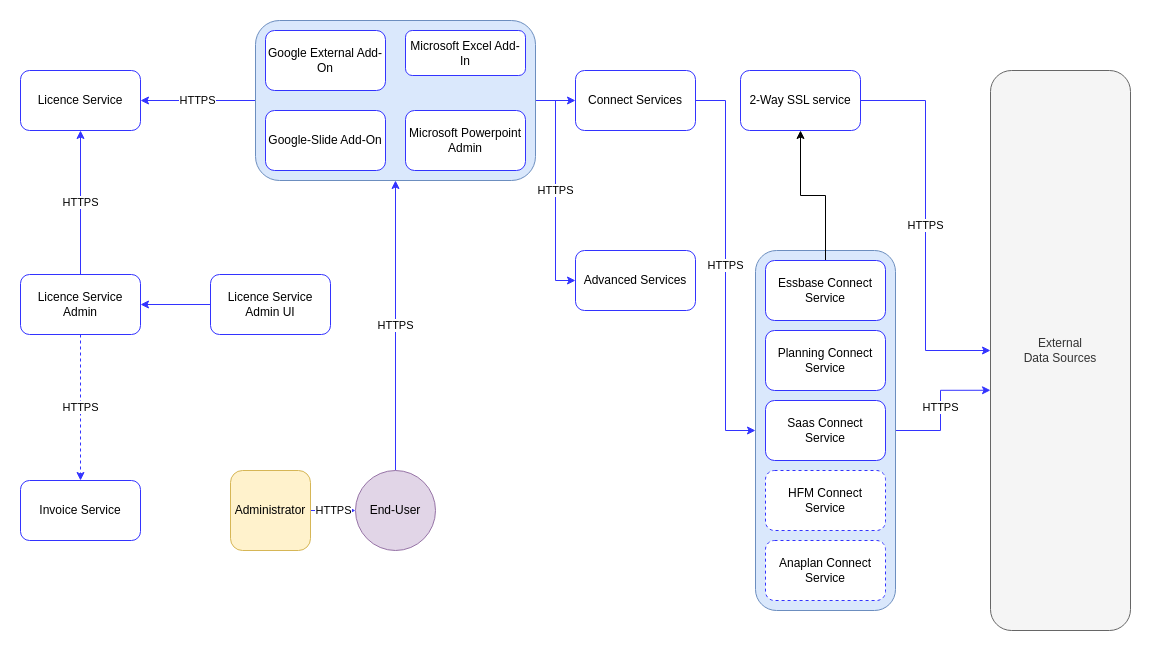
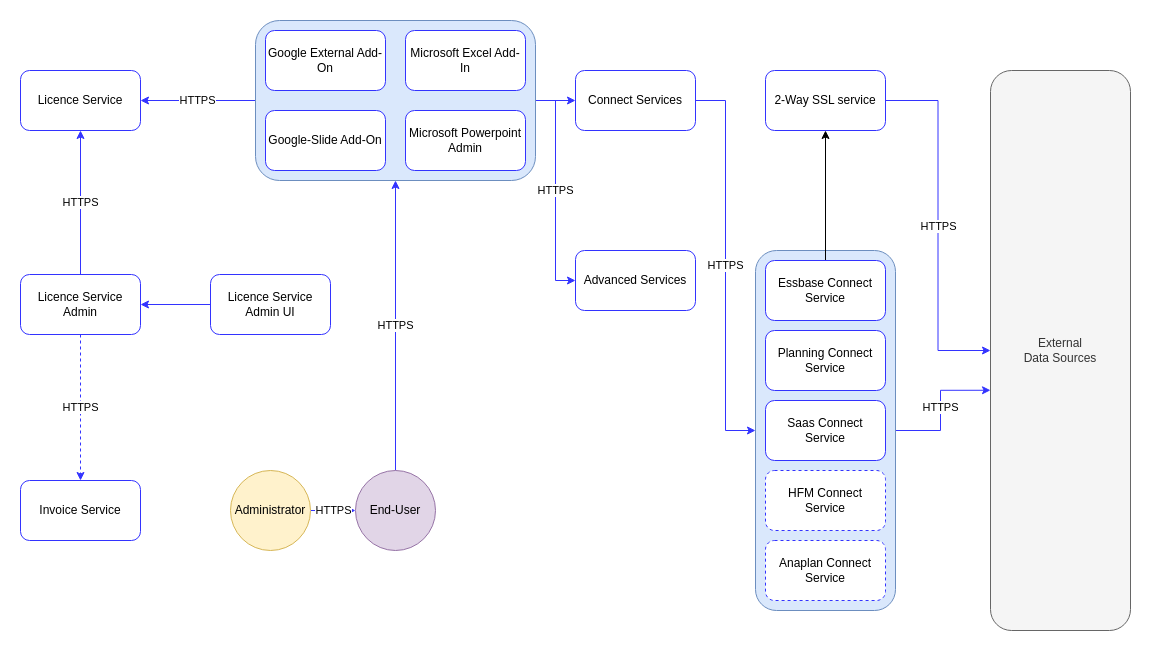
  <mxCell id="0" />
  <mxCell id="1" parent="0" />
  <mxCell id="2" value="&lt;meta charset=&quot;utf-8&quot;&gt;&lt;span style=&quot;color: rgb(0, 0, 0); font-family: Helvetica; font-size: 11px; font-style: normal; font-variant-ligatures: normal; font-variant-caps: normal; font-weight: 400; letter-spacing: normal; orphans: 2; text-align: center; text-indent: 0px; text-transform: none; widows: 2; word-spacing: 0px; -webkit-text-stroke-width: 0px; background-color: rgb(255, 255, 255); text-decoration-thickness: initial; text-decoration-style: initial; text-decoration-color: initial; float: none; display: inline !important;&quot;&gt;HTTPS&lt;/span&gt;" style="edgeStyle=orthogonalEdgeStyle;rounded=0;orthogonalLoop=1;jettySize=auto;html=1;entryX=0;entryY=0.571;entryDx=0;entryDy=0;strokeColor=#3333FF;entryPerimeter=0;" parent="1" source="3" target="35" edge="1"><mxGeometry relative="1" as="geometry"><Array as="points"><mxPoint x="940" y="430" /><mxPoint x="940" y="390" /></Array></mxGeometry></mxCell>
  <mxCell id="3" value="" style="rounded=1;whiteSpace=wrap;html=1;strokeColor=#6c8ebf;fillColor=#dae8fc;" parent="1" vertex="1"><mxGeometry x="755" y="250" width="140" height="360" as="geometry" /></mxCell>
  <mxCell id="4" value="&lt;meta charset=&quot;utf-8&quot;&gt;&lt;span style=&quot;color: rgb(0, 0, 0); font-family: Helvetica; font-size: 11px; font-style: normal; font-variant-ligatures: normal; font-variant-caps: normal; font-weight: 400; letter-spacing: normal; orphans: 2; text-align: center; text-indent: 0px; text-transform: none; widows: 2; word-spacing: 0px; -webkit-text-stroke-width: 0px; background-color: rgb(255, 255, 255); text-decoration-thickness: initial; text-decoration-style: initial; text-decoration-color: initial; float: none; display: inline !important;&quot;&gt;HTTPS&lt;/span&gt;" style="edgeStyle=orthogonalEdgeStyle;rounded=0;orthogonalLoop=1;jettySize=auto;html=1;entryX=1;entryY=0.5;entryDx=0;entryDy=0;strokeColor=#3333FF;" parent="1" source="7" target="8" edge="1"><mxGeometry relative="1" as="geometry" /></mxCell>
  <mxCell id="5" style="edgeStyle=orthogonalEdgeStyle;rounded=0;orthogonalLoop=1;jettySize=auto;html=1;entryX=0;entryY=0.5;entryDx=0;entryDy=0;strokeColor=#3333FF;" parent="1" source="7" target="25" edge="1"><mxGeometry relative="1" as="geometry" /></mxCell>
  <mxCell id="6" value="&lt;meta charset=&quot;utf-8&quot;&gt;&lt;span style=&quot;color: rgb(0, 0, 0); font-family: Helvetica; font-size: 11px; font-style: normal; font-variant-ligatures: normal; font-variant-caps: normal; font-weight: 400; letter-spacing: normal; orphans: 2; text-align: center; text-indent: 0px; text-transform: none; widows: 2; word-spacing: 0px; -webkit-text-stroke-width: 0px; background-color: rgb(255, 255, 255); text-decoration-thickness: initial; text-decoration-style: initial; text-decoration-color: initial; float: none; display: inline !important;&quot;&gt;HTTPS&lt;/span&gt;" style="edgeStyle=orthogonalEdgeStyle;rounded=0;orthogonalLoop=1;jettySize=auto;html=1;entryX=0;entryY=0.5;entryDx=0;entryDy=0;strokeColor=#3333FF;" parent="1" source="7" target="23" edge="1"><mxGeometry relative="1" as="geometry" /></mxCell>
  <mxCell id="7" value="" style="rounded=1;whiteSpace=wrap;html=1;strokeColor=#6c8ebf;fillColor=#dae8fc;" parent="1" vertex="1"><mxGeometry x="255" y="20" width="280" height="160" as="geometry" /></mxCell>
  <mxCell id="8" value="Licence Service" style="rounded=1;whiteSpace=wrap;html=1;strokeColor=#3333FF;" parent="1" vertex="1"><mxGeometry x="20" y="70" width="120" height="60" as="geometry" /></mxCell>
  <mxCell id="9" value="&lt;meta charset=&quot;utf-8&quot;&gt;&lt;span style=&quot;color: rgb(0, 0, 0); font-family: Helvetica; font-size: 11px; font-style: normal; font-variant-ligatures: normal; font-variant-caps: normal; font-weight: 400; letter-spacing: normal; orphans: 2; text-align: center; text-indent: 0px; text-transform: none; widows: 2; word-spacing: 0px; -webkit-text-stroke-width: 0px; background-color: rgb(255, 255, 255); text-decoration-thickness: initial; text-decoration-style: initial; text-decoration-color: initial; float: none; display: inline !important;&quot;&gt;HTTPS&lt;/span&gt;" style="edgeStyle=orthogonalEdgeStyle;rounded=0;orthogonalLoop=1;jettySize=auto;html=1;strokeColor=#3333FF;dashed=1;" parent="1" source="11" target="12" edge="1"><mxGeometry relative="1" as="geometry" /></mxCell>
  <mxCell id="10" value="HTTPS" style="edgeStyle=orthogonalEdgeStyle;rounded=0;orthogonalLoop=1;jettySize=auto;html=1;entryX=0.5;entryY=1;entryDx=0;entryDy=0;strokeColor=#3333FF;" parent="1" source="11" target="8" edge="1"><mxGeometry relative="1" as="geometry" /></mxCell>
  <mxCell id="11" value="Licence Service Admin" style="rounded=1;whiteSpace=wrap;html=1;strokeColor=#3333FF;" parent="1" vertex="1"><mxGeometry x="20" y="274" width="120" height="60" as="geometry" /></mxCell>
  <mxCell id="12" value="Invoice Service" style="rounded=1;whiteSpace=wrap;html=1;strokeColor=#3333FF;" parent="1" vertex="1"><mxGeometry x="20" y="480" width="120" height="60" as="geometry" /></mxCell>
  <mxCell id="13" value="" style="edgeStyle=orthogonalEdgeStyle;rounded=0;orthogonalLoop=1;jettySize=auto;html=1;strokeColor=#3333FF;" parent="1" source="14" target="11" edge="1"><mxGeometry relative="1" as="geometry" /></mxCell>
  <mxCell id="14" value="Licence Service Admin UI" style="rounded=1;whiteSpace=wrap;html=1;strokeColor=#3333FF;" parent="1" vertex="1"><mxGeometry x="210" y="274" width="120" height="60" as="geometry" /></mxCell>
  <mxCell id="15" value="&lt;meta charset=&quot;utf-8&quot;&gt;&lt;span style=&quot;color: rgb(0, 0, 0); font-family: Helvetica; font-size: 11px; font-style: normal; font-variant-ligatures: normal; font-variant-caps: normal; font-weight: 400; letter-spacing: normal; orphans: 2; text-align: center; text-indent: 0px; text-transform: none; widows: 2; word-spacing: 0px; -webkit-text-stroke-width: 0px; background-color: rgb(255, 255, 255); text-decoration-thickness: initial; text-decoration-style: initial; text-decoration-color: initial; float: none; display: inline !important;&quot;&gt;HTTPS&lt;/span&gt;" style="edgeStyle=orthogonalEdgeStyle;rounded=0;orthogonalLoop=1;jettySize=auto;html=1;strokeColor=#3333FF;" parent="1" source="16" target="18" edge="1"><mxGeometry relative="1" as="geometry" /></mxCell>
- <mxCell id="16" value="Administrator" style="whiteSpace=wrap;html=1;aspect=fixed;fillColor=#fff2cc;strokeColor=#d6b656;rounded=1;" parent="1" vertex="1"><mxGeometry x="230" y="470" width="80" height="80" as="geometry" /></mxCell>
+ <mxCell id="16" value="Administrator" style="ellipse;whiteSpace=wrap;html=1;aspect=fixed;fillColor=#fff2cc;strokeColor=#d6b656;" parent="1" vertex="1"><mxGeometry x="230" y="470" width="80" height="80" as="geometry" /></mxCell>
  <mxCell id="17" value="&lt;meta charset=&quot;utf-8&quot;&gt;&lt;span style=&quot;color: rgb(0, 0, 0); font-family: Helvetica; font-size: 11px; font-style: normal; font-variant-ligatures: normal; font-variant-caps: normal; font-weight: 400; letter-spacing: normal; orphans: 2; text-align: center; text-indent: 0px; text-transform: none; widows: 2; word-spacing: 0px; -webkit-text-stroke-width: 0px; background-color: rgb(255, 255, 255); text-decoration-thickness: initial; text-decoration-style: initial; text-decoration-color: initial; float: none; display: inline !important;&quot;&gt;HTTPS&lt;/span&gt;" style="edgeStyle=orthogonalEdgeStyle;rounded=0;orthogonalLoop=1;jettySize=auto;html=1;entryX=0.5;entryY=1;entryDx=0;entryDy=0;strokeColor=#3333FF;" parent="1" source="18" target="7" edge="1"><mxGeometry relative="1" as="geometry" /></mxCell>
  <mxCell id="18" value="End-User" style="ellipse;whiteSpace=wrap;html=1;aspect=fixed;fillColor=#e1d5e7;strokeColor=#9673a6;" parent="1" vertex="1"><mxGeometry x="355" y="470" width="80" height="80" as="geometry" /></mxCell>
- <mxCell id="19" value="Microsoft Excel Add-In" style="rounded=1;whiteSpace=wrap;html=1;strokeColor=#3333FF;" parent="1" vertex="1"><mxGeometry x="405" y="30" width="120" height="45" as="geometry" /></mxCell>
+ <mxCell id="19" value="Microsoft Excel Add-In" style="rounded=1;whiteSpace=wrap;html=1;strokeColor=#3333FF;" parent="1" vertex="1"><mxGeometry x="405" y="30" width="120" height="60" as="geometry" /></mxCell>
  <mxCell id="20" value="Google External Add-On" style="rounded=1;whiteSpace=wrap;html=1;strokeColor=#3333FF;" parent="1" vertex="1"><mxGeometry x="265" y="30" width="120" height="60" as="geometry" /></mxCell>
  <mxCell id="21" value="Microsoft Powerpoint Admin" style="rounded=1;whiteSpace=wrap;html=1;strokeColor=#3333FF;" parent="1" vertex="1"><mxGeometry x="405" y="110" width="120" height="60" as="geometry" /></mxCell>
  <mxCell id="22" value="Google-Slide Add-On" style="rounded=1;whiteSpace=wrap;html=1;strokeColor=#3333FF;" parent="1" vertex="1"><mxGeometry x="265" y="110" width="120" height="60" as="geometry" /></mxCell>
  <mxCell id="23" value="Advanced Services" style="rounded=1;whiteSpace=wrap;html=1;strokeColor=#3333FF;" parent="1" vertex="1"><mxGeometry x="575" y="250" width="120" height="60" as="geometry" /></mxCell>
  <mxCell id="24" value="&lt;meta charset=&quot;utf-8&quot;&gt;&lt;span style=&quot;color: rgb(0, 0, 0); font-family: Helvetica; font-size: 11px; font-style: normal; font-variant-ligatures: normal; font-variant-caps: normal; font-weight: 400; letter-spacing: normal; orphans: 2; text-align: center; text-indent: 0px; text-transform: none; widows: 2; word-spacing: 0px; -webkit-text-stroke-width: 0px; background-color: rgb(255, 255, 255); text-decoration-thickness: initial; text-decoration-style: initial; text-decoration-color: initial; float: none; display: inline !important;&quot;&gt;HTTPS&lt;/span&gt;" style="edgeStyle=orthogonalEdgeStyle;rounded=0;orthogonalLoop=1;jettySize=auto;html=1;entryX=0;entryY=0.5;entryDx=0;entryDy=0;strokeColor=#3333FF;" parent="1" source="25" target="3" edge="1"><mxGeometry relative="1" as="geometry" /></mxCell>
  <mxCell id="25" value="Connect Services" style="rounded=1;whiteSpace=wrap;html=1;strokeColor=#3333FF;" parent="1" vertex="1"><mxGeometry x="575" y="70" width="120" height="60" as="geometry" /></mxCell>
  <mxCell id="26" value="&lt;meta charset=&quot;utf-8&quot;&gt;&lt;span style=&quot;color: rgb(0, 0, 0); font-family: Helvetica; font-size: 11px; font-style: normal; font-variant-ligatures: normal; font-variant-caps: normal; font-weight: 400; letter-spacing: normal; orphans: 2; text-align: center; text-indent: 0px; text-transform: none; widows: 2; word-spacing: 0px; -webkit-text-stroke-width: 0px; background-color: rgb(255, 255, 255); text-decoration-thickness: initial; text-decoration-style: initial; text-decoration-color: initial; float: none; display: inline !important;&quot;&gt;HTTPS&lt;/span&gt;" style="edgeStyle=orthogonalEdgeStyle;rounded=0;orthogonalLoop=1;jettySize=auto;html=1;entryX=0;entryY=0.5;entryDx=0;entryDy=0;strokeColor=#3333FF;" parent="1" source="27" target="35" edge="1"><mxGeometry relative="1" as="geometry" /></mxCell>
- <mxCell id="27" value="2-Way SSL service" style="rounded=1;whiteSpace=wrap;html=1;strokeColor=#3333FF;" parent="1" vertex="1"><mxGeometry x="740" y="70" width="120" height="60" as="geometry" /></mxCell>
+ <mxCell id="27" value="2-Way SSL service" style="rounded=1;whiteSpace=wrap;html=1;strokeColor=#3333FF;" parent="1" vertex="1"><mxGeometry x="765" y="70" width="120" height="60" as="geometry" /></mxCell>
  <mxCell id="28" style="edgeStyle=orthogonalEdgeStyle;rounded=0;orthogonalLoop=1;jettySize=auto;html=1;entryX=0.5;entryY=1;entryDx=0;entryDy=0;" parent="1" source="29" target="27" edge="1"><mxGeometry relative="1" as="geometry" /></mxCell>
  <mxCell id="29" value="Essbase Connect Service" style="rounded=1;whiteSpace=wrap;html=1;strokeColor=#3333FF;" parent="1" vertex="1"><mxGeometry x="765" y="260" width="120" height="60" as="geometry" /></mxCell>
  <mxCell id="30" value="Planning Connect Service" style="rounded=1;whiteSpace=wrap;html=1;strokeColor=#3333FF;" parent="1" vertex="1"><mxGeometry x="765" y="330" width="120" height="60" as="geometry" /></mxCell>
  <mxCell id="31" value="Saas Connect Service" style="rounded=1;whiteSpace=wrap;html=1;strokeColor=#3333FF;" parent="1" vertex="1"><mxGeometry x="765" y="400" width="120" height="60" as="geometry" /></mxCell>
  <mxCell id="32" value="Anaplan Connect Service" style="rounded=1;whiteSpace=wrap;html=1;dashed=1;strokeColor=#3333FF;" parent="1" vertex="1"><mxGeometry x="765" y="540" width="120" height="60" as="geometry" /></mxCell>
  <mxCell id="33" value="HFM Connect&lt;br&gt;Service" style="rounded=1;whiteSpace=wrap;html=1;dashed=1;strokeColor=#3333FF;" parent="1" vertex="1"><mxGeometry x="765" y="470" width="120" height="60" as="geometry" /></mxCell>
  <mxCell id="34" style="edgeStyle=orthogonalEdgeStyle;rounded=0;orthogonalLoop=1;jettySize=auto;html=1;exitX=0.5;exitY=1;exitDx=0;exitDy=0;strokeColor=#3333FF;" parent="1" source="3" target="3" edge="1"><mxGeometry relative="1" as="geometry" /></mxCell>
  <mxCell id="35" value="External&lt;br&gt;Data Sources" style="rounded=1;whiteSpace=wrap;html=1;fillColor=#f5f5f5;fontColor=#333333;strokeColor=#666666;" parent="1" vertex="1"><mxGeometry x="990" y="70" width="140" height="560" as="geometry" /></mxCell>
